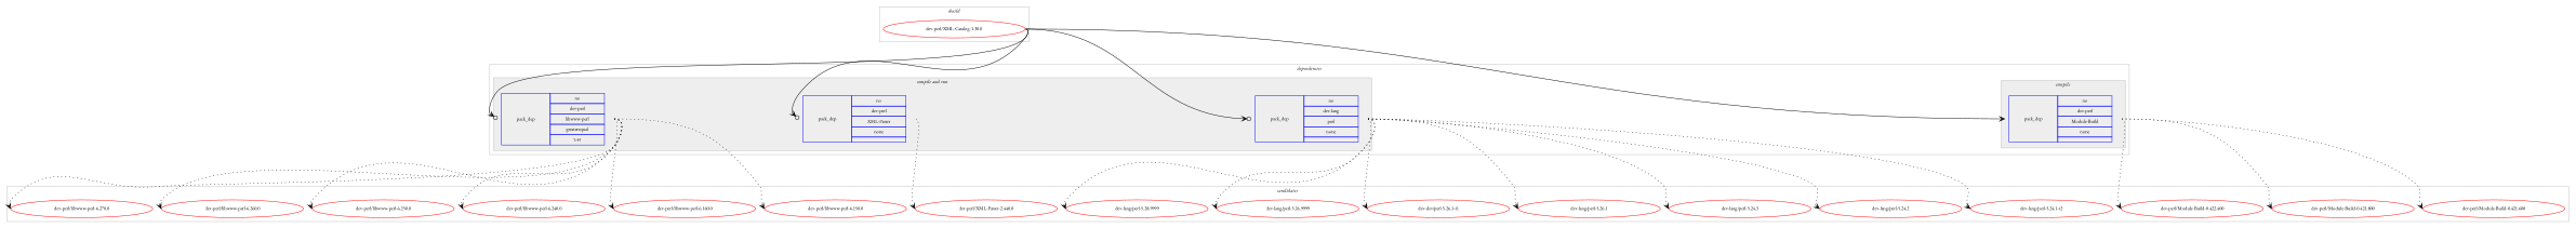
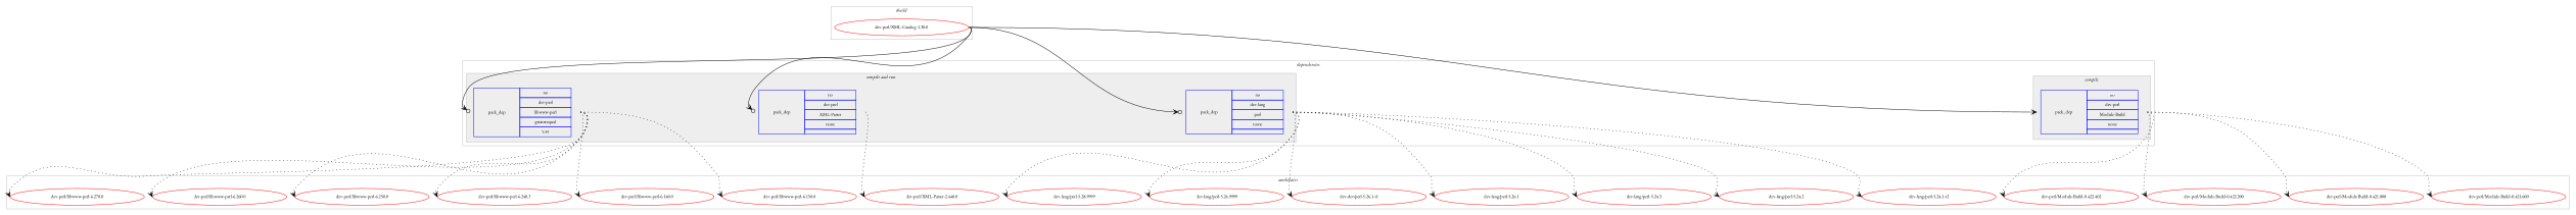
  digraph {
    compound=true
    concentrate=true
    fontname="EB Garamond"
    fontsize=10
    newrank=true
    rankdir=TB
    ranksep=1.5
    node [color=red fontname="EB Garamond" fontsize=10]
    edge [arrowhead=vee fontname="EB Garamond" headport=w style=dotted tailport=e weight=100]
    n1 [label="dev-perl/XML-Catalog-1.30.0" width=4]
    n2 [color=blue label=<<TABLE BORDER="0" CELLBORDER="1" CELLSPACING="0" CELLPADDING="4" WIDTH="220"><TR><TD ROWSPAN="6" CELLPADDING="30">pack_dep</TD></TR><TR><TD WIDTH="110">no</TD></TR><TR><TD>dev-perl</TD></TR><TR><TD>Module-Build</TD></TR><TR><TD>none</TD></TR><TR><TD></TD></TR></TABLE>> shape=none]
    n3 [color=blue label=<<TABLE BORDER="0" CELLBORDER="1" CELLSPACING="0" CELLPADDING="4" WIDTH="220"><TR><TD ROWSPAN="6" CELLPADDING="30">pack_dep</TD></TR><TR><TD WIDTH="110">no</TD></TR><TR><TD>dev-lang</TD></TR><TR><TD>perl</TD></TR><TR><TD>none</TD></TR><TR><TD></TD></TR></TABLE>> shape=none]
    n4 [color=blue label=<<TABLE BORDER="0" CELLBORDER="1" CELLSPACING="0" CELLPADDING="4" WIDTH="220"><TR><TD ROWSPAN="6" CELLPADDING="30">pack_dep</TD></TR><TR><TD WIDTH="110">no</TD></TR><TR><TD>dev-perl</TD></TR><TR><TD>XML-Parser</TD></TR><TR><TD>none</TD></TR><TR><TD></TD></TR></TABLE>> shape=none]
    n5 [color=blue label=<<TABLE BORDER="0" CELLBORDER="1" CELLSPACING="0" CELLPADDING="4" WIDTH="220"><TR><TD ROWSPAN="6" CELLPADDING="30">pack_dep</TD></TR><TR><TD WIDTH="110">no</TD></TR><TR><TD>dev-perl</TD></TR><TR><TD>libwww-perl</TD></TR><TR><TD>greaterequal</TD></TR><TR><TD>5.48</TD></TR></TABLE>> shape=none]
    n6 [label="dev-perl/Module-Build-0.421.600" width=4]
    n7 [label="dev-perl/Module-Build-0.421.800" width=4]
-   n9 [label="dev-perl/Module-Build-0.422.400" width=4]
+   n8 [label="dev-perl/Module-Build-0.422.200" width=4]
+   n9 [label="dev-perl/Module-Build-0.422.402" width=4]
    n10 [label="dev-lang/perl-5.24.1-r2" width=4]
    n11 [label="dev-lang/perl-5.24.2" width=4]
    n12 [label="dev-lang/perl-5.24.3" width=4]
    n13 [label="dev-lang/perl-5.26.1" width=4]
    n14 [label="dev-dev/perl-5.26.1-r1" width=4]
    n15 [label="dev-lang/perl-5.26.9999" width=4]
    n16 [label="dev-lang/perl-5.28.9999" width=4]
    n17 [label="dev-perl/XML-Parser-2.440.0" width=4]
    n18 [label="dev-perl/libwww-perl-6.150.0" width=4]
    n19 [label="dev-perl/libwww-perl-6.160.0" width=4]
-   n20 [label="dev-perl/libwww-perl-6.240.0" width=4]
+   n20 [label="dev-perl/libwww-perl-6.240.3" width=4]
    n21 [label="dev-perl/libwww-perl-6.250.0" width=4]
    n22 [label="dev-perl/libwww-perl-6.260.0" width=4]
    n23 [label="dev-perl/libwww-perl-6.270.0" width=4]
    subgraph cluster_1 {
      color=gray
      label=<<i>ebuild</i>>
      rank=same
      n1
    }
    subgraph cluster_2 {
      color=gray
      label=<<i>dependencies</i>>
      subgraph cluster_3 {
        color=gray
        fillcolor="#eeeeee"
        label=<<i>compile</i>>
        style=filled
        subgraph sub_4 {
          color=gray
          fillcolor="#eeeeee"
          label=<<i>compile</i>>
          style=filled
          n2
        }
      }
      subgraph cluster_5 {
        color=gray
        fillcolor="#eeeeee"
        label=<<i>compile and run</i>>
        style=filled
        subgraph sub_6 {
          color=gray
          fillcolor="#eeeeee"
          label=<<i>compile and run</i>>
          style=filled
          n3
        }
        subgraph sub_7 {
          color=gray
          fillcolor="#eeeeee"
          label=<<i>compile and run</i>>
          style=filled
          n4
        }
        subgraph sub_8 {
          color=gray
          fillcolor="#eeeeee"
          label=<<i>compile and run</i>>
          style=filled
          n5
        }
      }
      subgraph cluster_9 {
        color=gray
        fillcolor="#eeeeee"
        label=<<i>run</i>>
        style=filled
      }
    }
    subgraph cluster_10 {
      color=gray
      label=<<i>candidates</i>>
      rank=same
      subgraph sub_11 {
        color=black
        label=<<i>candidates</i>>
        nodesep=1
        rank=same
        n6
        n7
+       n8
        n9
      }
      subgraph sub_12 {
        color=black
        label=<<i>candidates</i>>
        nodesep=1
        rank=same
        n10
        n11
        n12
        n13
        n14
        n15
        n16
      }
      subgraph sub_13 {
        color=black
        label=<<i>candidates</i>>
        nodesep=1
        rank=same
        n17
      }
      subgraph sub_14 {
        color=black
        label=<<i>candidates</i>>
        nodesep=1
        rank=same
        n18
        n19
        n20
        n21
        n22
        n23
      }
    }
    n1 -> n2 [style=solid weight=20]
    n1 -> n3 [arrowhead=odotvee style=solid weight=20]
    n1 -> n4 [arrowhead=odotvee style=solid weight=20]
    n1 -> n5 [arrowhead=odotvee style=solid weight=20]
    n2 -> n6
    n2 -> n7
+   n2 -> n8
    n2 -> n9
    n3 -> n10
    n3 -> n11
    n3 -> n12
    n3 -> n13
    n3 -> n14
    n3 -> n15
    n3 -> n16
    n4 -> n17
    n5 -> n18
    n5 -> n19
    n5 -> n20
    n5 -> n21
    n5 -> n22
    n5 -> n23
  }
